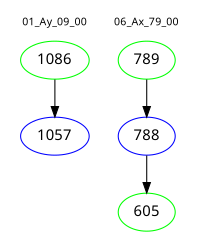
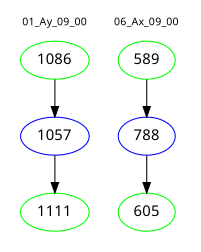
  digraph {
    fontname="Noto Sans"
    node [color=green fontname="Noto Sans"]
    edge [color=black fontname="Noto Sans"]
    n1 [label=1086]
    n2 [color=blue label=1057]
-   n4 [label=789]
+   n3 [label=1111]
+   n4 [label=589]
    n5 [color=blue label=788]
    n6 [label=605]
    subgraph cluster_1 {
      color=white
      fontsize=10
      label="01_Ay_09_00"
      n1
      n2
+     n3
    }
    subgraph cluster_2 {
      color=white
      fontsize=10
-     label="06_Ax_79_00"
+     label="06_Ax_09_00"
      n4
      n5
      n6
    }
    n1 -> n2
+   n2 -> n3
    n4 -> n5
    n5 -> n6
  }
